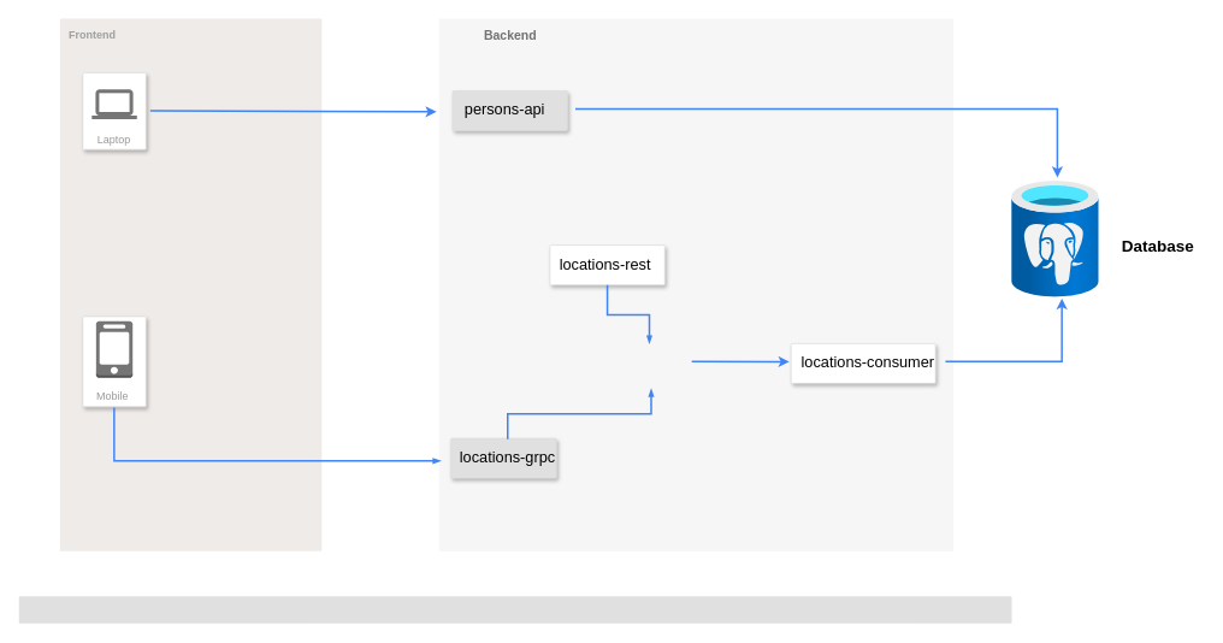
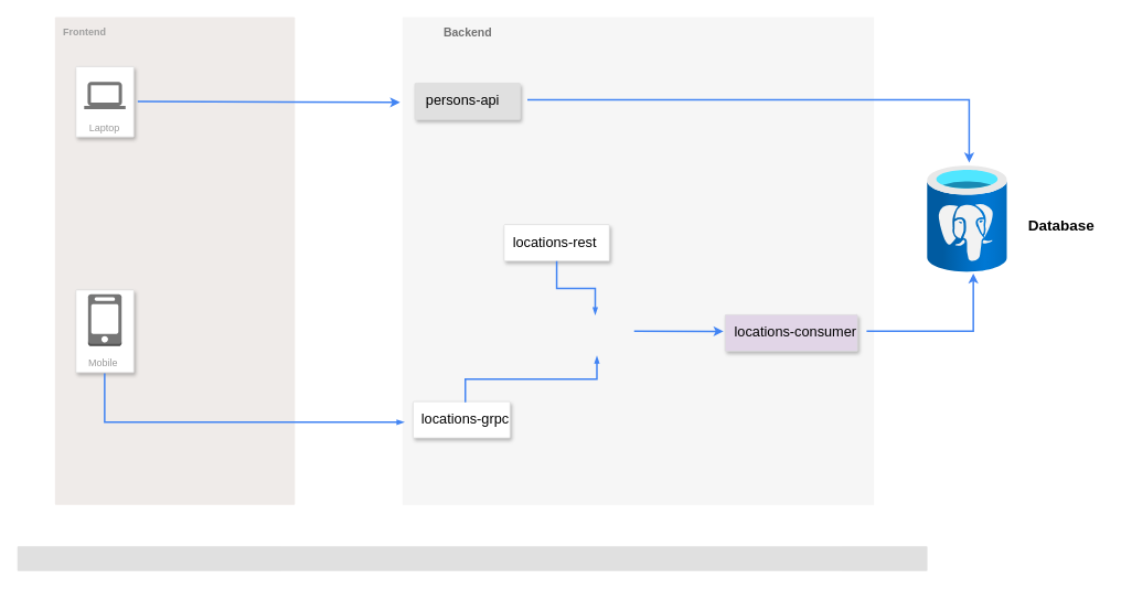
  <mxCell id="0" />
  <mxCell id="1" parent="0" />
  <mxCell id="2" value="&lt;b&gt;Backend&lt;/b&gt;" style="fillColor=#F6F6F6;strokeColor=none;shadow=0;gradientColor=none;fontSize=14;align=left;spacing=10;fontColor=#717171;9E9E9E;verticalAlign=top;spacingTop=-4;fontStyle=0;spacingLeft=40;html=1;" parent="1" vertex="1"><mxGeometry x="486" y="20" width="570" height="590" as="geometry" /></mxCell>
  <mxCell id="3" value="locations-rest&amp;nbsp; &amp;nbsp;" style="strokeColor=#dddddd;fillColor=#ffffff;shadow=1;strokeWidth=1;rounded=1;absoluteArcSize=1;arcSize=2;fontSize=17;fontColor=#000000;align=right;html=1;" parent="2" vertex="1"><mxGeometry x="122.83" y="251" width="127.17" height="44" as="geometry" /></mxCell>
- <mxCell id="4" value="locations-grpc" style="strokeColor=#dddddd;fillColor=#e0e0e0;shadow=1;strokeWidth=1;rounded=1;absoluteArcSize=1;arcSize=2;fontSize=17;fontColor=#000000;align=right;html=1;" vertex="1" parent="2"><mxGeometry x="12.83" y="465" width="117.18" height="44" as="geometry" /></mxCell>
- <mxCell id="5" value="locations-consumer" style="strokeColor=#dddddd;fillColor=#ffffff;shadow=1;strokeWidth=1;rounded=1;absoluteArcSize=1;arcSize=2;fontSize=17;fontColor=#000000;align=right;html=1;" vertex="1" parent="2"><mxGeometry x="390" y="360" width="160" height="44" as="geometry" /></mxCell>
+ <mxCell id="4" value="locations-grpc" style="strokeColor=#dddddd;fillColor=#ffffff;shadow=1;strokeWidth=1;rounded=1;absoluteArcSize=1;arcSize=2;fontSize=17;fontColor=#000000;align=right;html=1;" vertex="1" parent="2"><mxGeometry x="12.83" y="465" width="117.18" height="44" as="geometry" /></mxCell>
+ <mxCell id="5" value="locations-consumer" style="strokeColor=#dddddd;fillColor=#e1d5e7;shadow=1;strokeWidth=1;rounded=1;absoluteArcSize=1;arcSize=2;fontSize=17;fontColor=#000000;align=right;html=1;" vertex="1" parent="2"><mxGeometry x="390" y="360" width="160" height="44" as="geometry" /></mxCell>
  <mxCell id="6" value="" style="shape=image;verticalLabelPosition=bottom;labelBackgroundColor=default;verticalAlign=top;aspect=fixed;imageAspect=0;image=https://cdn.icon-icons.com/icons2/2699/PNG/512/apache_kafka_logo_icon_167866.png;" vertex="1" parent="2"><mxGeometry x="160" y="349" width="120" height="60" as="geometry" /></mxCell>
  <mxCell id="7" value="" style="endArrow=classic;html=1;rounded=0;entryX=-0.012;entryY=0.455;entryDx=0;entryDy=0;entryPerimeter=0;strokeWidth=2;strokeColor=#4284F3;" edge="1" parent="2" target="5"><mxGeometry width="50" height="50" relative="1" as="geometry"><mxPoint x="280" y="380" as="sourcePoint" /><mxPoint x="330" y="330" as="targetPoint" /></mxGeometry></mxCell>
  <mxCell id="8" style="edgeStyle=elbowEdgeStyle;rounded=0;elbow=vertical;html=1;startArrow=none;startFill=0;endArrow=blockThin;endFill=1;jettySize=auto;orthogonalLoop=1;strokeWidth=2;fontSize=10;fontColor=#999999;dashed=0;strokeColor=#4284F3;labelBackgroundColor=none;endSize=4;startSize=4;" parent="2" source="3" edge="1"><mxGeometry relative="1" as="geometry"><mxPoint x="233" y="360" as="targetPoint" /></mxGeometry></mxCell>
  <mxCell id="9" value="persons-api&amp;nbsp; &amp;nbsp; &amp;nbsp;" style="strokeColor=#dddddd;fillColor=#e0e0e0;shadow=1;strokeWidth=1;rounded=1;absoluteArcSize=1;arcSize=2;fontSize=17;fontColor=#000000;align=right;html=1;" vertex="1" parent="2"><mxGeometry x="15" y="80" width="127.17" height="44" as="geometry" /></mxCell>
  <mxCell id="10" value="" style="endArrow=classic;html=1;rounded=0;strokeWidth=2;strokeColor=#4284F3;entryX=0.522;entryY=-0.031;entryDx=0;entryDy=0;entryPerimeter=0;" edge="1" parent="2" target="16"><mxGeometry width="50" height="50" relative="1" as="geometry"><mxPoint x="151" y="100" as="sourcePoint" /><mxPoint x="680" y="170" as="targetPoint" /><Array as="points"><mxPoint x="280" y="100" /><mxPoint x="685" y="100" /></Array></mxGeometry></mxCell>
  <mxCell id="11" value="" style="rounded=1;absoluteArcSize=1;arcSize=2;html=1;strokeColor=none;gradientColor=none;shadow=0;dashed=0;strokeColor=none;fontSize=12;fontColor=#9E9E9E;align=left;verticalAlign=top;spacing=10;spacingTop=-4;fillColor=#E0E0E0;" parent="1" vertex="1"><mxGeometry x="20.5" y="660" width="1100" height="30" as="geometry" /></mxCell>
  <mxCell id="12" value="&lt;b&gt;Frontend&lt;/b&gt;&lt;div&gt;&lt;b&gt;&lt;br&gt;&lt;/b&gt;&lt;/div&gt;" style="rounded=1;absoluteArcSize=1;arcSize=2;html=1;strokeColor=none;gradientColor=none;shadow=0;dashed=0;strokeColor=none;fontSize=12;fontColor=#9E9E9E;align=left;verticalAlign=top;spacing=10;spacingTop=-4;fillColor=#EFEBE9;whiteSpace=wrap;" parent="1" vertex="1"><mxGeometry x="66" y="20" width="290" height="590" as="geometry" /></mxCell>
  <mxCell id="13" value="Mobile&amp;nbsp;" style="strokeColor=#dddddd;fillColor=#ffffff;shadow=1;strokeWidth=1;rounded=1;absoluteArcSize=1;arcSize=2;labelPosition=center;verticalLabelPosition=middle;align=center;verticalAlign=bottom;spacingLeft=0;fontColor=#999999;fontSize=12;whiteSpace=wrap;spacingBottom=2;html=1;" parent="1" vertex="1"><mxGeometry x="91.25" y="350" width="70" height="100" as="geometry" /></mxCell>
  <mxCell id="14" value="" style="outlineConnect=0;dashed=0;verticalLabelPosition=bottom;verticalAlign=top;align=center;html=1;shape=mxgraph.aws3.mobile_client;fillColor=#757575;gradientColor=none;" vertex="1" parent="13"><mxGeometry x="14.75" y="5" width="40.5" height="63" as="geometry" /></mxCell>
  <mxCell id="15" style="edgeStyle=elbowEdgeStyle;rounded=0;elbow=vertical;html=1;startArrow=none;startFill=0;endArrow=blockThin;endFill=1;jettySize=auto;orthogonalLoop=1;strokeWidth=2;fontSize=10;fontColor=#999999;dashed=0;strokeColor=#4284F3;labelBackgroundColor=none;endSize=4;startSize=4;exitX=0.539;exitY=0.023;exitDx=0;exitDy=0;exitPerimeter=0;" edge="1" parent="1" source="4"><mxGeometry relative="1" as="geometry"><mxPoint x="566" y="449" as="sourcePoint" /><mxPoint x="721" y="430" as="targetPoint" /></mxGeometry></mxCell>
  <mxCell id="16" value="" style="image;aspect=fixed;html=1;points=[];align=center;fontSize=12;image=img/lib/azure2/databases/Azure_Database_PostgreSQL_Server.svg;" vertex="1" parent="1"><mxGeometry x="1120.5" y="200" width="96.75" height="129" as="geometry" /></mxCell>
  <mxCell id="17" value="" style="endArrow=classic;html=1;rounded=0;strokeWidth=2;strokeColor=#4284F3;" edge="1" parent="1"><mxGeometry width="50" height="50" relative="1" as="geometry"><mxPoint x="1047" y="400" as="sourcePoint" /><mxPoint x="1176" y="330" as="targetPoint" /><Array as="points"><mxPoint x="1176" y="400" /></Array></mxGeometry></mxCell>
  <mxCell id="18" value="Laptop" style="strokeColor=#dddddd;shadow=1;strokeWidth=1;rounded=1;absoluteArcSize=1;arcSize=2;labelPosition=center;verticalLabelPosition=middle;align=center;verticalAlign=bottom;spacingLeft=0;fontColor=#999999;fontSize=12;whiteSpace=wrap;spacingBottom=2;html=1;" vertex="1" parent="1"><mxGeometry x="91.25" y="80" width="70" height="85" as="geometry" /></mxCell>
  <mxCell id="19" value="" style="sketch=0;dashed=0;connectable=0;html=1;fillColor=#757575;strokeColor=none;shape=mxgraph.gcp2.laptop;part=1;" vertex="1" parent="18"><mxGeometry x="0.5" width="50" height="33" relative="1" as="geometry"><mxPoint x="-25" y="18.5" as="offset" /></mxGeometry></mxCell>
  <mxCell id="20" style="edgeStyle=orthogonalEdgeStyle;rounded=0;elbow=vertical;html=1;startArrow=none;startFill=0;endArrow=blockThin;endFill=1;jettySize=auto;orthogonalLoop=1;strokeWidth=2;fontSize=10;fontColor=#999999;dashed=0;strokeColor=#4284F3;labelBackgroundColor=none;endSize=4;startSize=4;entryX=0.004;entryY=0.471;entryDx=0;entryDy=0;entryPerimeter=0;exitX=0.654;exitY=1.02;exitDx=0;exitDy=0;exitPerimeter=0;" edge="1" parent="1"><mxGeometry relative="1" as="geometry"><Array as="points"><mxPoint x="126" y="452" /><mxPoint x="126" y="510" /></Array><mxPoint x="127.03" y="452" as="sourcePoint" /><mxPoint x="488" y="510" as="targetPoint" /></mxGeometry></mxCell>
  <mxCell id="21" value="" style="endArrow=classic;html=1;rounded=0;strokeWidth=2;strokeColor=#4284F3;entryX=-0.005;entryY=0.175;entryDx=0;entryDy=0;entryPerimeter=0;" edge="1" parent="1" target="2"><mxGeometry width="50" height="50" relative="1" as="geometry"><mxPoint x="166" y="122" as="sourcePoint" /><mxPoint x="476" y="120" as="targetPoint" /></mxGeometry></mxCell>
  <mxCell id="22" value="&lt;b&gt;&lt;font style=&quot;font-size: 18px;&quot;&gt;Database&lt;/font&gt;&lt;/b&gt;" style="text;html=1;align=center;verticalAlign=middle;resizable=0;points=[];autosize=1;strokeColor=none;fillColor=none;" vertex="1" parent="1"><mxGeometry x="1232.25" y="253" width="100" height="40" as="geometry" /></mxCell>
